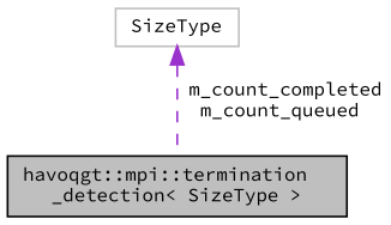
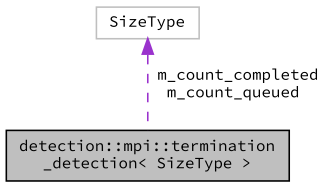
  digraph {
    fontname="Source Code Pro"
    node [fontname="Source Code Pro" fontsize=10 shape=record style=filled]
-   n1 [color=black fillcolor=grey75 fontcolor=black height=0.2 label="havoqgt::mpi::termination\l_detection\< SizeType \>" width=0.4]
+   n1 [color=black fillcolor=grey75 fontcolor=black height=0.2 label="detection::mpi::termination\l_detection\< SizeType \>" width=0.4]
    n2 [color=grey75 fillcolor=white height=0.2 label=SizeType width=0.4]
    n2 -> n1 [color=darkorchid3 dir=back fontname="Source Code Pro" fontsize=10 label=" m_count_completed\nm_count_queued" labelfontname=Helvetica labelfontsize=10 style=dashed]
  }
